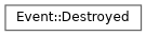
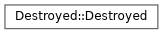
  digraph {
    rankdir=LR
-   n1 [color=grey40 fillcolor=white fontname=Helvetica fontsize=10 height=0.2 label="Event::Destroyed" shape=box style=filled width=0.4]
+   n1 [color=grey40 fillcolor=white fontname=Helvetica fontsize=10 height=0.2 label="Destroyed::Destroyed" shape=box style=filled width=0.4]
  }
